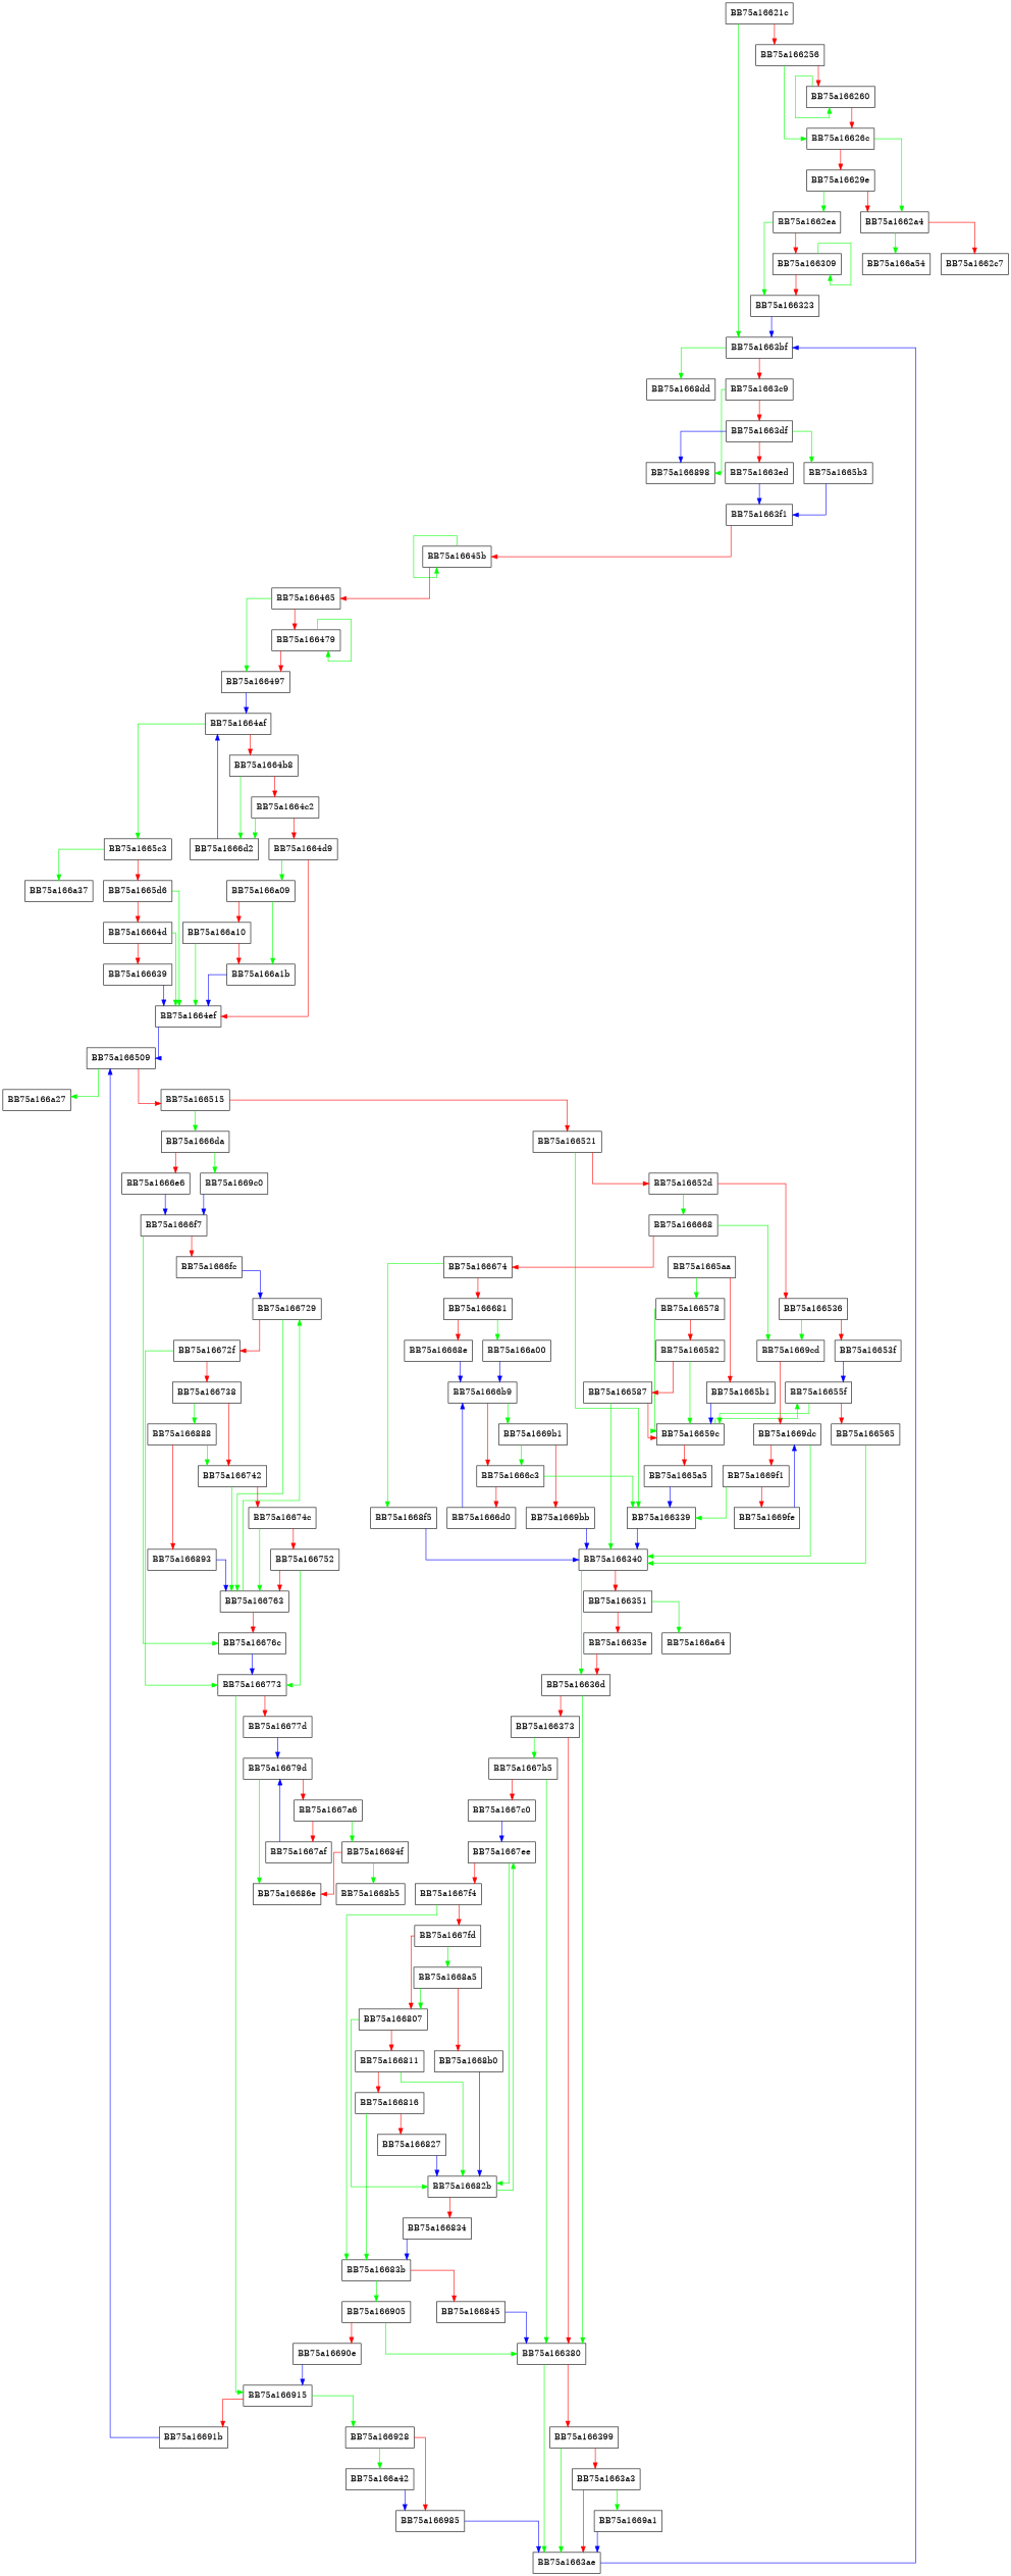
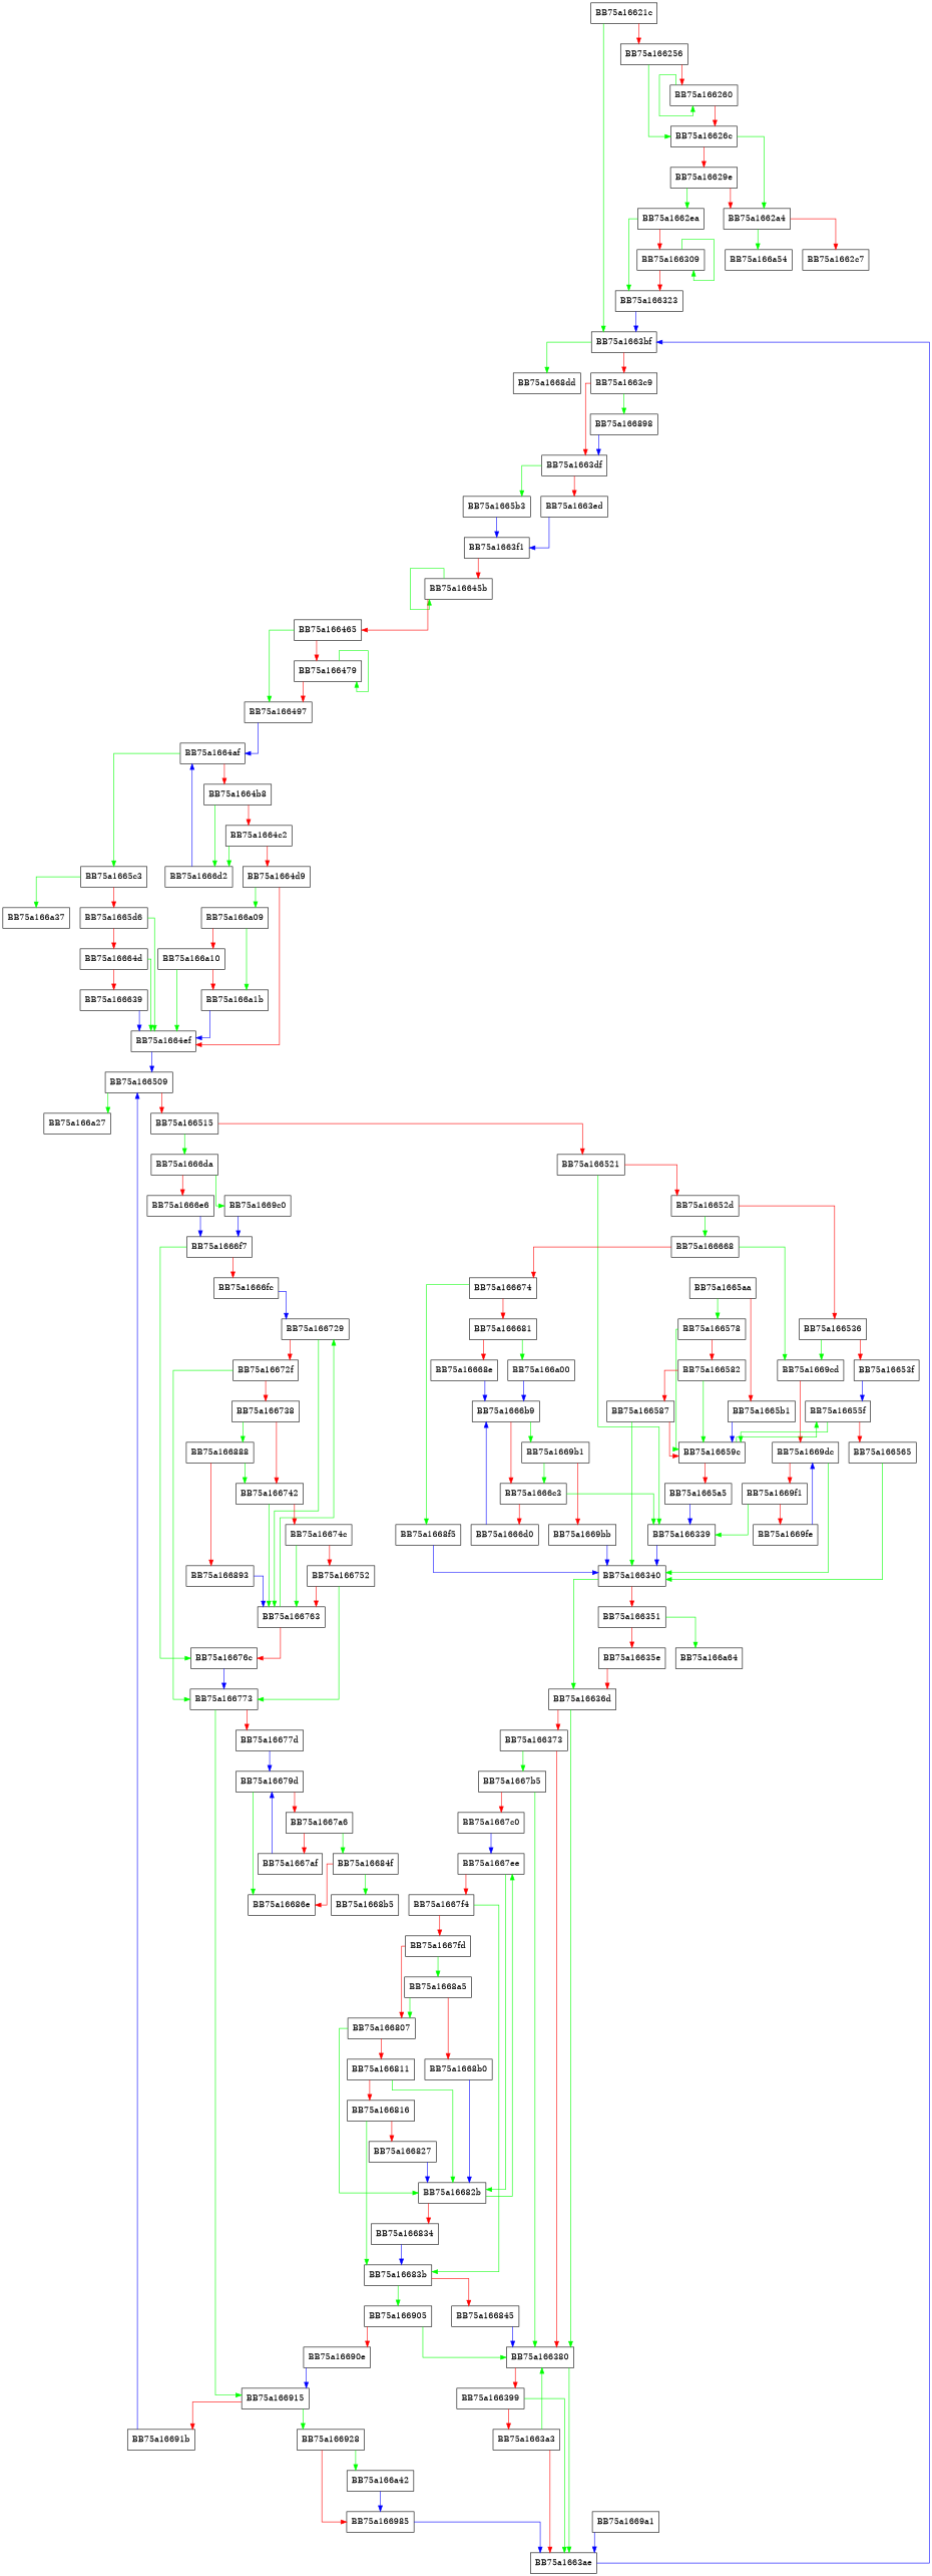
  digraph {
    splines=ortho
    node [shape=box]
    edge [color=red]
    BB75a16621c
    BB75a1663bf
    BB75a166256
    BB75a1668dd
    BB75a1663c9
    BB75a16626c
    BB75a166260
    BB75a166898
    BB75a1663df
    BB75a1662a4
    BB75a16629e
    BB75a166a54
    BB75a1662c7
    BB75a1662ea
    BB75a166323
    BB75a166309
    BB75a166339
    BB75a166340
    BB75a16636d
    BB75a166351
    BB75a166380
    BB75a166373
    BB75a166a64
    BB75a16635e
    BB75a1663ae
    BB75a166399
    BB75a1667b5
    BB75a1663a3
    BB75a1667c0
    BB75a1667ee
    BB75a1669a1
    BB75a1665b3
    BB75a1663ed
    BB75a1663f1
    BB75a16645b
    BB75a166465
    BB75a166497
    BB75a166479
    BB75a1664af
    BB75a1665c3
    BB75a1664b8
    BB75a166a37
    BB75a1665d6
    BB75a1666d2
    BB75a1664c2
    BB75a1664ef
    BB75a16664d
    BB75a1664d9
    BB75a166a09
    BB75a166a1b
    BB75a166a10
    BB75a166509
    BB75a166a27
    BB75a166515
    BB75a1666da
    BB75a166521
    BB75a1669c0
    BB75a1666e6
    BB75a16652d
    BB75a1666f7
    BB75a166668
    BB75a166536
    BB75a1669cd
    BB75a166674
    BB75a16653f
    BB75a1669dc
    BB75a1668f5
    BB75a166681
    BB75a16655f
    BB75a1669f1
    BB75a16659c
    BB75a166565
    BB75a1665a5
    BB75a1665aa
    BB75a166578
    BB75a1665b1
    BB75a166582
    BB75a166587
    n79 [label=BB75a166639]
    BB75a166a00
    BB75a16668e
    BB75a1666b9
    BB75a1669b1
    BB75a1666c3
    BB75a1669bb
    BB75a1666d0
    BB75a16676c
    BB75a1666fc
    BB75a166773
    BB75a166729
    BB75a166915
    BB75a16677d
    BB75a166763
    BB75a16672f
    BB75a166738
    BB75a166888
    BB75a166742
    BB75a166928
    BB75a16691b
    BB75a16679d
    BB75a166893
    BB75a16674c
    BB75a166752
    BB75a166a42
    BB75a166985
    BB75a16686e
    BB75a1667a6
    BB75a16684f
    BB75a1667af
    BB75a1668b5
    BB75a16682b
    BB75a1667f4
    BB75a166834
    BB75a16683b
    BB75a1667fd
    BB75a166905
    BB75a166845
    BB75a1668a5
    BB75a166807
    BB75a16690e
    BB75a1668b0
    BB75a166811
    BB75a166816
    BB75a166827
    BB75a1669fe
    BB75a16621c -> BB75a1663bf [color=green]
    BB75a16621c -> BB75a166256
    BB75a1663bf -> BB75a1668dd [color=green]
    BB75a1663bf -> BB75a1663c9
    BB75a166256 -> BB75a16626c [color=green]
    BB75a166256 -> BB75a166260
    BB75a1663c9 -> BB75a166898 [color=green]
    BB75a1663c9 -> BB75a1663df
    BB75a16626c -> BB75a1662a4 [color=green]
    BB75a16626c -> BB75a16629e
    BB75a166260 -> BB75a16626c
    BB75a166260 -> BB75a166260 [color=green]
-   BB75a1663df -> BB75a166898 [color=blue]
+   BB75a166898 -> BB75a1663df [color=blue]
    BB75a1663df -> BB75a1665b3 [color=green]
    BB75a1663df -> BB75a1663ed
    BB75a1662a4 -> BB75a166a54 [color=green]
    BB75a1662a4 -> BB75a1662c7
    BB75a16629e -> BB75a1662a4
    BB75a16629e -> BB75a1662ea [color=green]
    BB75a1662ea -> BB75a166323 [color=green]
    BB75a1662ea -> BB75a166309
    BB75a166323 -> BB75a1663bf [color=blue]
    BB75a166309 -> BB75a166323
    BB75a166309 -> BB75a166309 [color=green]
    BB75a166339 -> BB75a166340 [color=blue]
    BB75a166340 -> BB75a16636d [color=green]
    BB75a166340 -> BB75a166351
    BB75a16636d -> BB75a166380 [color=green]
    BB75a16636d -> BB75a166373
    BB75a166351 -> BB75a166a64 [color=green]
    BB75a166351 -> BB75a16635e
    BB75a166380 -> BB75a1663ae [color=green]
    BB75a166380 -> BB75a166399
    BB75a166373 -> BB75a166380
    BB75a166373 -> BB75a1667b5 [color=green]
    BB75a16635e -> BB75a16636d
    BB75a1663ae -> BB75a1663bf [color=blue]
    BB75a166399 -> BB75a1663ae [color=green]
    BB75a166399 -> BB75a1663a3
    BB75a1667b5 -> BB75a166380 [color=green]
    BB75a1667b5 -> BB75a1667c0
    BB75a1663a3 -> BB75a1663ae
-   BB75a1663a3 -> BB75a1669a1 [color=green]
+   BB75a1663a3 -> BB75a166380 [color=green]
    BB75a1667c0 -> BB75a1667ee [color=blue]
    BB75a1667ee -> BB75a16682b [color=green]
    BB75a1667ee -> BB75a1667f4
    BB75a1669a1 -> BB75a1663ae [color=blue]
    BB75a1665b3 -> BB75a1663f1 [color=blue]
    BB75a1663ed -> BB75a1663f1 [color=blue]
    BB75a1663f1 -> BB75a16645b
    BB75a16645b -> BB75a16645b [color=green]
    BB75a16645b -> BB75a166465
    BB75a166465 -> BB75a166497 [color=green]
    BB75a166465 -> BB75a166479
    BB75a166497 -> BB75a1664af [color=blue]
    BB75a166479 -> BB75a166497
    BB75a166479 -> BB75a166479 [color=green]
    BB75a1664af -> BB75a1665c3 [color=green]
    BB75a1664af -> BB75a1664b8
    BB75a1665c3 -> BB75a166a37 [color=green]
    BB75a1665c3 -> BB75a1665d6
    BB75a1664b8 -> BB75a1666d2 [color=green]
    BB75a1664b8 -> BB75a1664c2
    BB75a1665d6 -> BB75a1664ef [color=green]
    BB75a1665d6 -> BB75a16664d
    BB75a1666d2 -> BB75a1664af [color=blue]
    BB75a1664c2 -> BB75a1666d2 [color=green]
    BB75a1664c2 -> BB75a1664d9
    BB75a1664ef -> BB75a166509 [color=blue]
    BB75a16664d -> BB75a1664ef [color=green]
    BB75a16664d -> n79
    BB75a1664d9 -> BB75a1664ef
    BB75a1664d9 -> BB75a166a09 [color=green]
    BB75a166a09 -> BB75a166a1b [color=green]
    BB75a166a09 -> BB75a166a10
    BB75a166a1b -> BB75a1664ef [color=blue]
    BB75a166a10 -> BB75a1664ef [color=green]
    BB75a166a10 -> BB75a166a1b
    BB75a166509 -> BB75a166a27 [color=green]
    BB75a166509 -> BB75a166515
    BB75a166515 -> BB75a1666da [color=green]
    BB75a166515 -> BB75a166521
    BB75a1666da -> BB75a1669c0 [color=green]
    BB75a1666da -> BB75a1666e6
    BB75a166521 -> BB75a166339 [color=green]
    BB75a166521 -> BB75a16652d
    BB75a1669c0 -> BB75a1666f7 [color=blue]
    BB75a1666e6 -> BB75a1666f7 [color=blue]
    BB75a16652d -> BB75a166668 [color=green]
    BB75a16652d -> BB75a166536
    BB75a1666f7 -> BB75a16676c [color=green]
    BB75a1666f7 -> BB75a1666fc
    BB75a166668 -> BB75a1669cd [color=green]
    BB75a166668 -> BB75a166674
    BB75a166536 -> BB75a1669cd [color=green]
    BB75a166536 -> BB75a16653f
    BB75a1669cd -> BB75a1669dc
    BB75a166674 -> BB75a1668f5 [color=green]
    BB75a166674 -> BB75a166681
    BB75a16653f -> BB75a16655f [color=blue]
    BB75a1669dc -> BB75a166340 [color=green]
    BB75a1669dc -> BB75a1669f1
    BB75a1668f5 -> BB75a166340 [color=blue]
    BB75a166681 -> BB75a166a00 [color=green]
    BB75a166681 -> BB75a16668e
    BB75a16655f -> BB75a16659c [color=green]
    BB75a16655f -> BB75a166565
    BB75a1669f1 -> BB75a166339 [color=green]
    BB75a1669f1 -> BB75a1669fe
    BB75a16659c -> BB75a16655f [color=green]
    BB75a16659c -> BB75a1665a5
    BB75a166565 -> BB75a166340 [color=green]
    BB75a1665a5 -> BB75a166339 [color=blue]
    BB75a1665aa -> BB75a166578 [color=green]
    BB75a1665aa -> BB75a1665b1
    BB75a166578 -> BB75a16659c [color=green]
    BB75a166578 -> BB75a166582
    BB75a1665b1 -> BB75a16659c [color=blue]
    BB75a166582 -> BB75a16659c [color=green]
    BB75a166582 -> BB75a166587
    BB75a166587 -> BB75a166340 [color=green]
    BB75a166587 -> BB75a16659c
    n79 -> BB75a1664ef [color=blue]
    BB75a166a00 -> BB75a1666b9 [color=blue]
    BB75a16668e -> BB75a1666b9 [color=blue]
    BB75a1666b9 -> BB75a1669b1 [color=green]
    BB75a1666b9 -> BB75a1666c3
    BB75a1669b1 -> BB75a1666c3 [color=green]
    BB75a1669b1 -> BB75a1669bb
    BB75a1666c3 -> BB75a166339 [color=green]
    BB75a1666c3 -> BB75a1666d0
    BB75a1669bb -> BB75a166340 [color=blue]
    BB75a1666d0 -> BB75a1666b9 [color=blue]
    BB75a16676c -> BB75a166773 [color=blue]
    BB75a1666fc -> BB75a166729 [color=blue]
    BB75a166773 -> BB75a166915 [color=green]
    BB75a166773 -> BB75a16677d
    BB75a166729 -> BB75a166763 [color=green]
    BB75a166729 -> BB75a16672f
    BB75a166915 -> BB75a166928 [color=green]
    BB75a166915 -> BB75a16691b
    BB75a16677d -> BB75a16679d [color=blue]
    BB75a166763 -> BB75a16676c
    BB75a166763 -> BB75a166729 [color=green]
    BB75a16672f -> BB75a166773 [color=green]
    BB75a16672f -> BB75a166738
    BB75a166738 -> BB75a166888 [color=green]
    BB75a166738 -> BB75a166742
    BB75a166888 -> BB75a166742 [color=green]
    BB75a166888 -> BB75a166893
    BB75a166742 -> BB75a166763 [color=green]
    BB75a166742 -> BB75a16674c
    BB75a166928 -> BB75a166a42 [color=green]
    BB75a166928 -> BB75a166985
    BB75a16691b -> BB75a166509 [color=blue]
    BB75a16679d -> BB75a16686e [color=green]
    BB75a16679d -> BB75a1667a6
    BB75a166893 -> BB75a166763 [color=blue]
    BB75a16674c -> BB75a166763 [color=green]
    BB75a16674c -> BB75a166752
    BB75a166752 -> BB75a166773 [color=green]
    BB75a166752 -> BB75a166763
    BB75a166a42 -> BB75a166985 [color=blue]
    BB75a166985 -> BB75a1663ae [color=blue]
    BB75a1667a6 -> BB75a16684f [color=green]
    BB75a1667a6 -> BB75a1667af
    BB75a16684f -> BB75a16686e
    BB75a16684f -> BB75a1668b5 [color=green]
    BB75a1667af -> BB75a16679d [color=blue]
    BB75a16682b -> BB75a1667ee [color=green]
    BB75a16682b -> BB75a166834
    BB75a1667f4 -> BB75a16683b [color=green]
    BB75a1667f4 -> BB75a1667fd
    BB75a166834 -> BB75a16683b [color=blue]
    BB75a16683b -> BB75a166905 [color=green]
    BB75a16683b -> BB75a166845
    BB75a1667fd -> BB75a1668a5 [color=green]
    BB75a1667fd -> BB75a166807
    BB75a166905 -> BB75a166380 [color=green]
    BB75a166905 -> BB75a16690e
    BB75a166845 -> BB75a166380 [color=blue]
    BB75a1668a5 -> BB75a166807 [color=green]
    BB75a1668a5 -> BB75a1668b0
    BB75a166807 -> BB75a16682b [color=green]
    BB75a166807 -> BB75a166811
    BB75a16690e -> BB75a166915 [color=blue]
    BB75a1668b0 -> BB75a16682b [color=blue]
    BB75a166811 -> BB75a16682b [color=green]
    BB75a166811 -> BB75a166816
    BB75a166816 -> BB75a16683b [color=green]
    BB75a166816 -> BB75a166827
    BB75a166827 -> BB75a16682b [color=blue]
    BB75a1669fe -> BB75a1669dc [color=blue]
  }
